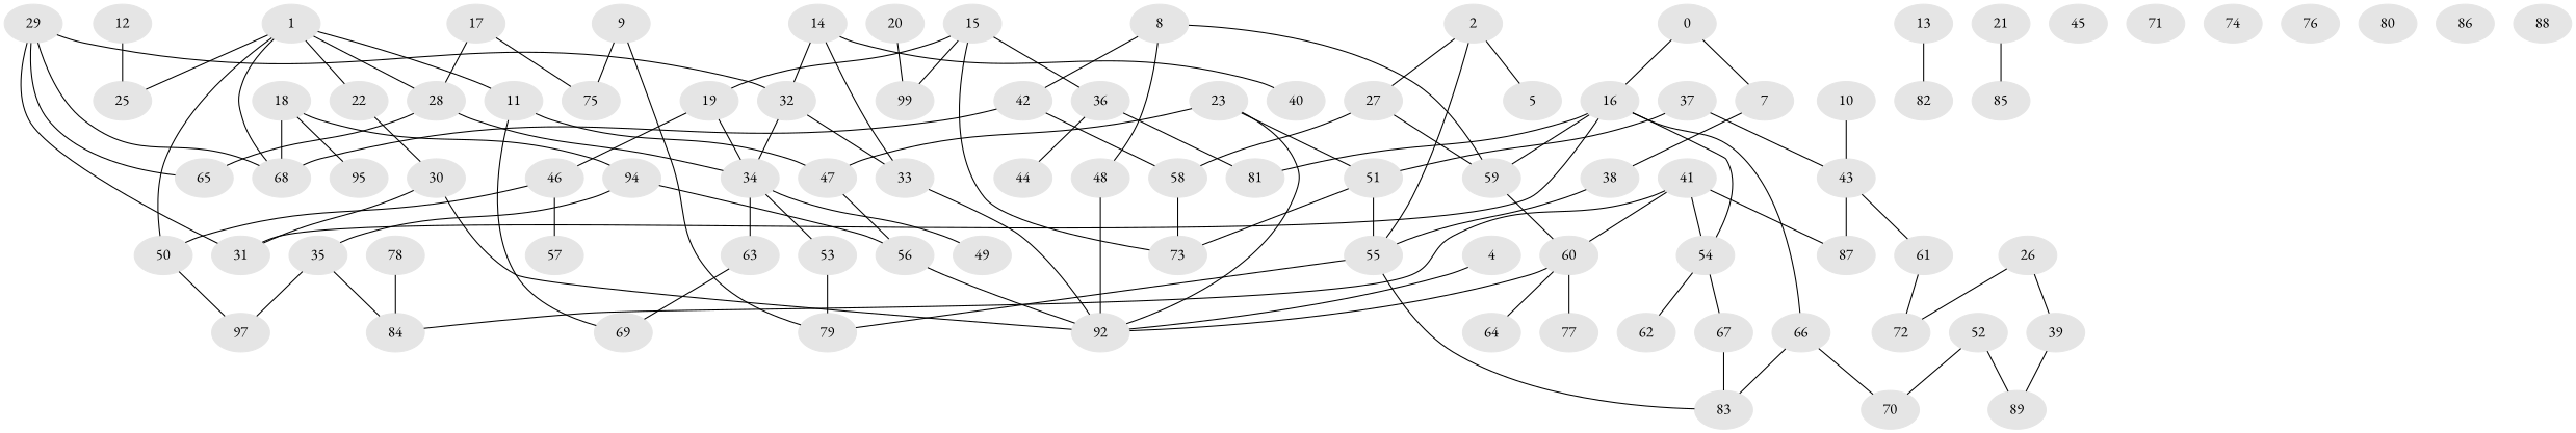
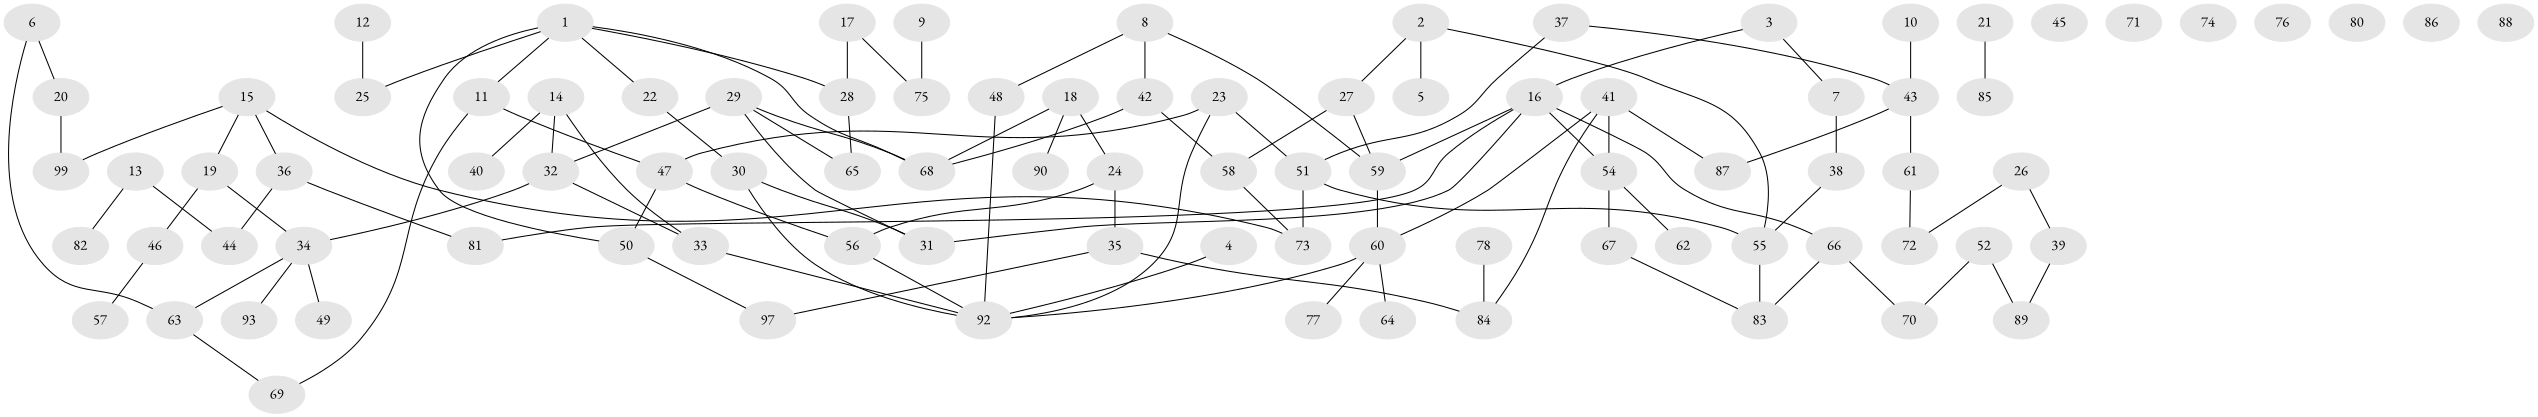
  graph {
    fontname="EB Garamond"
    node [color=gray90 fontname="EB Garamond" style=filled]
    edge [fontname="EB Garamond"]
    1
    11
    22
    25
    28
    50
    68
    47
    69
    30
    34
    65
    n13 [label=97]
    2
    5
    27
    55
    59
    58
-   79
    83
-   3 [label=0]
+   3
    7
    16
    38
    81
    31
    54
    66
    4
    92
+   6
    20
    63
    n35 [label=99]
    8
    42
    48
    60
    9
    75
    10
    43
    87
    61
    56
    12
    13
    44
    82
    14
    32
    33
    40
    15
    19
    36
    73
    46
    62
    67
    70
    17
    18
-   24 [label=94]
-   90 [label=95]
+   24
+   90
    35
    49
-   53
+   53 [label=93]
    57
    21
    85
    23
    51
    84
    26
    39
    72
    89
    29
    37
    41
    64
    77
    45
    52
    71
    74
    76
    78
    80
    86
    88
    1 -- 11
    1 -- 22
    1 -- 25
    1 -- 28
    1 -- 50
    1 -- 68
    11 -- 47
    11 -- 69
    22 -- 30
-   28 -- 34
    28 -- 65
    50 -- n13
-   46 -- 50
+   47 -- 50
    47 -- 56
    30 -- 31
    30 -- 92
    34 -- 63
    34 -- 49
    34 -- 53
    2 -- 5
    2 -- 27
    2 -- 55
    27 -- 59
    27 -- 58
-   55 -- 79
    55 -- 83
    59 -- 60
    58 -- 73
    3 -- 7
    3 -- 16
    7 -- 38
    16 -- 59
    16 -- 81
    16 -- 31
    16 -- 54
    16 -- 66
    38 -- 55
    54 -- 62
    54 -- 67
    66 -- 83
    66 -- 70
    4 -- 92
+   6 -- 20
+   6 -- 63
    20 -- n35
    63 -- 69
    8 -- 59
    8 -- 42
    8 -- 48
    42 -- 68
    42 -- 58
    48 -- 92
    60 -- 92
    60 -- 64
    60 -- 77
-   9 -- 79
    9 -- 75
    10 -- 43
    43 -- 87
    43 -- 61
    61 -- 72
    56 -- 92
    12 -- 25
+   13 -- 44
    13 -- 82
    14 -- 32
    14 -- 33
    14 -- 40
    32 -- 34
    32 -- 33
    33 -- 92
    15 -- n35
    15 -- 19
    15 -- 36
    15 -- 73
    19 -- 34
    19 -- 46
    36 -- 81
    36 -- 44
    46 -- 57
    67 -- 83
    17 -- 28
    17 -- 75
    18 -- 68
    18 -- 24
    18 -- 90
    24 -- 56
    24 -- 35
    35 -- n13
    35 -- 84
-   53 -- 79
    21 -- 85
    23 -- 47
    23 -- 92
    23 -- 51
    51 -- 55
    51 -- 73
    26 -- 39
    26 -- 72
    39 -- 89
    29 -- 68
    29 -- 65
    29 -- 31
    29 -- 32
    37 -- 43
    37 -- 51
    41 -- 54
    41 -- 60
    41 -- 87
    41 -- 84
    52 -- 70
    52 -- 89
    78 -- 84
  }
